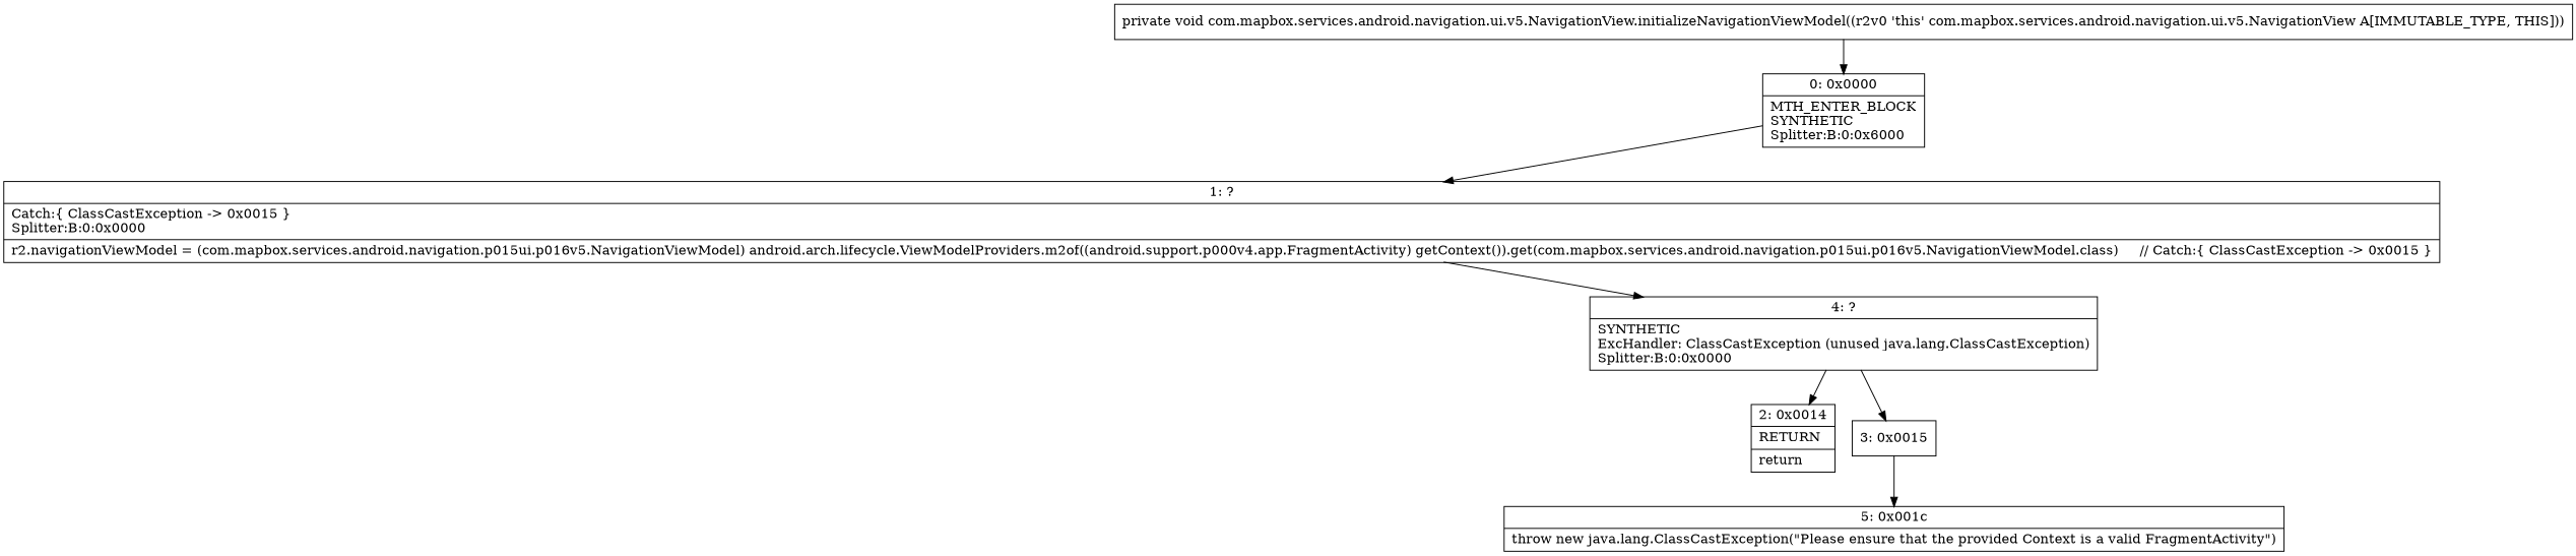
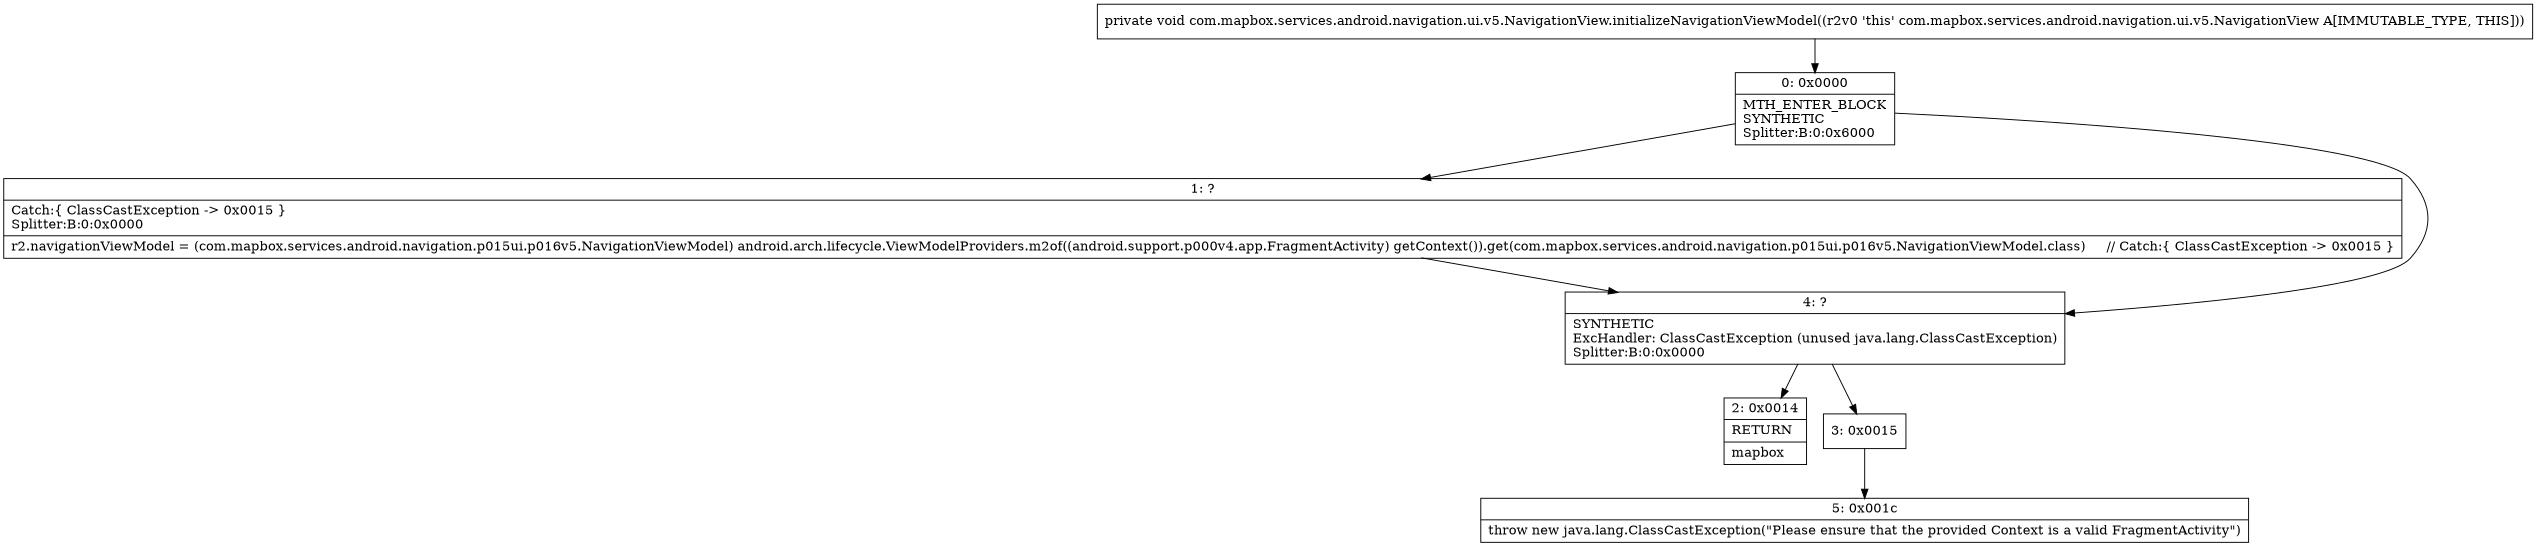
  digraph {
    fontname="DejaVu Serif"
    node [fontname="DejaVu Serif" shape=record]
    edge [fontname="DejaVu Serif"]
    n1 [label="{0\:\ 0x0000|MTH_ENTER_BLOCK\lSYNTHETIC\lSplitter:B:0:0x6000\l}"]
    n2 [label="{1\:\ ?|Catch:\{ ClassCastException \-\> 0x0015 \}\lSplitter:B:0:0x0000\l|r2.navigationViewModel = (com.mapbox.services.android.navigation.p015ui.p016v5.NavigationViewModel) android.arch.lifecycle.ViewModelProviders.m2of((android.support.p000v4.app.FragmentActivity) getContext()).get(com.mapbox.services.android.navigation.p015ui.p016v5.NavigationViewModel.class)     \/\/ Catch:\{ ClassCastException \-\> 0x0015 \}\l}"]
    n3 [label="{4\:\ ?|SYNTHETIC\lExcHandler: ClassCastException (unused java.lang.ClassCastException)\lSplitter:B:0:0x0000\l}"]
-   n4 [label="{2\:\ 0x0014|RETURN\l|return\l}"]
+   n4 [label="{2\:\ 0x0014|RETURN\l|mapbox\l}"]
    n5 [label="{3\:\ 0x0015}"]
    n6 [label="{5\:\ 0x001c|throw new java.lang.ClassCastException(\"Please ensure that the provided Context is a valid FragmentActivity\")\l}"]
    n7 [label="{private void com.mapbox.services.android.navigation.ui.v5.NavigationView.initializeNavigationViewModel((r2v0 'this' com.mapbox.services.android.navigation.ui.v5.NavigationView A[IMMUTABLE_TYPE, THIS])) }"]
    n1 -> n2
+   n1 -> n3
    n2 -> n3
    n3 -> n4
    n3 -> n5
    n5 -> n6
    n7 -> n1
  }
